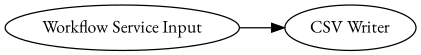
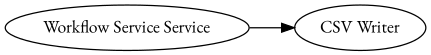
  digraph {
    rankdir=LR
    fontname="EB Garamond"
    node [fontname="EB Garamond"]
    n1 [label="CSV Writer"]
-   n2 [label="Workflow Service Input"]
+   n2 [label="Workflow Service Service"]
    n2 -> n1 [fontname="EB Garamond"]
  }
